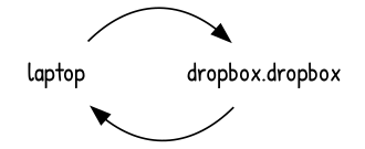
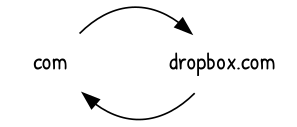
  digraph {
    rankdir=LR
    fontname="Patrick Hand"
    node [fontname="Patrick Hand" shape=none]
    edge [fontname="Patrick Hand"]
-   n1 [label=laptop]
-   n2 [label="dropbox.dropbox"]
+   n1 [label=com]
+   n2 [label="dropbox.com"]
    n1 -> n2 [headport=nw tailport=ne]
    n2 -> n1 [headport=se tailport=sw]
  }
